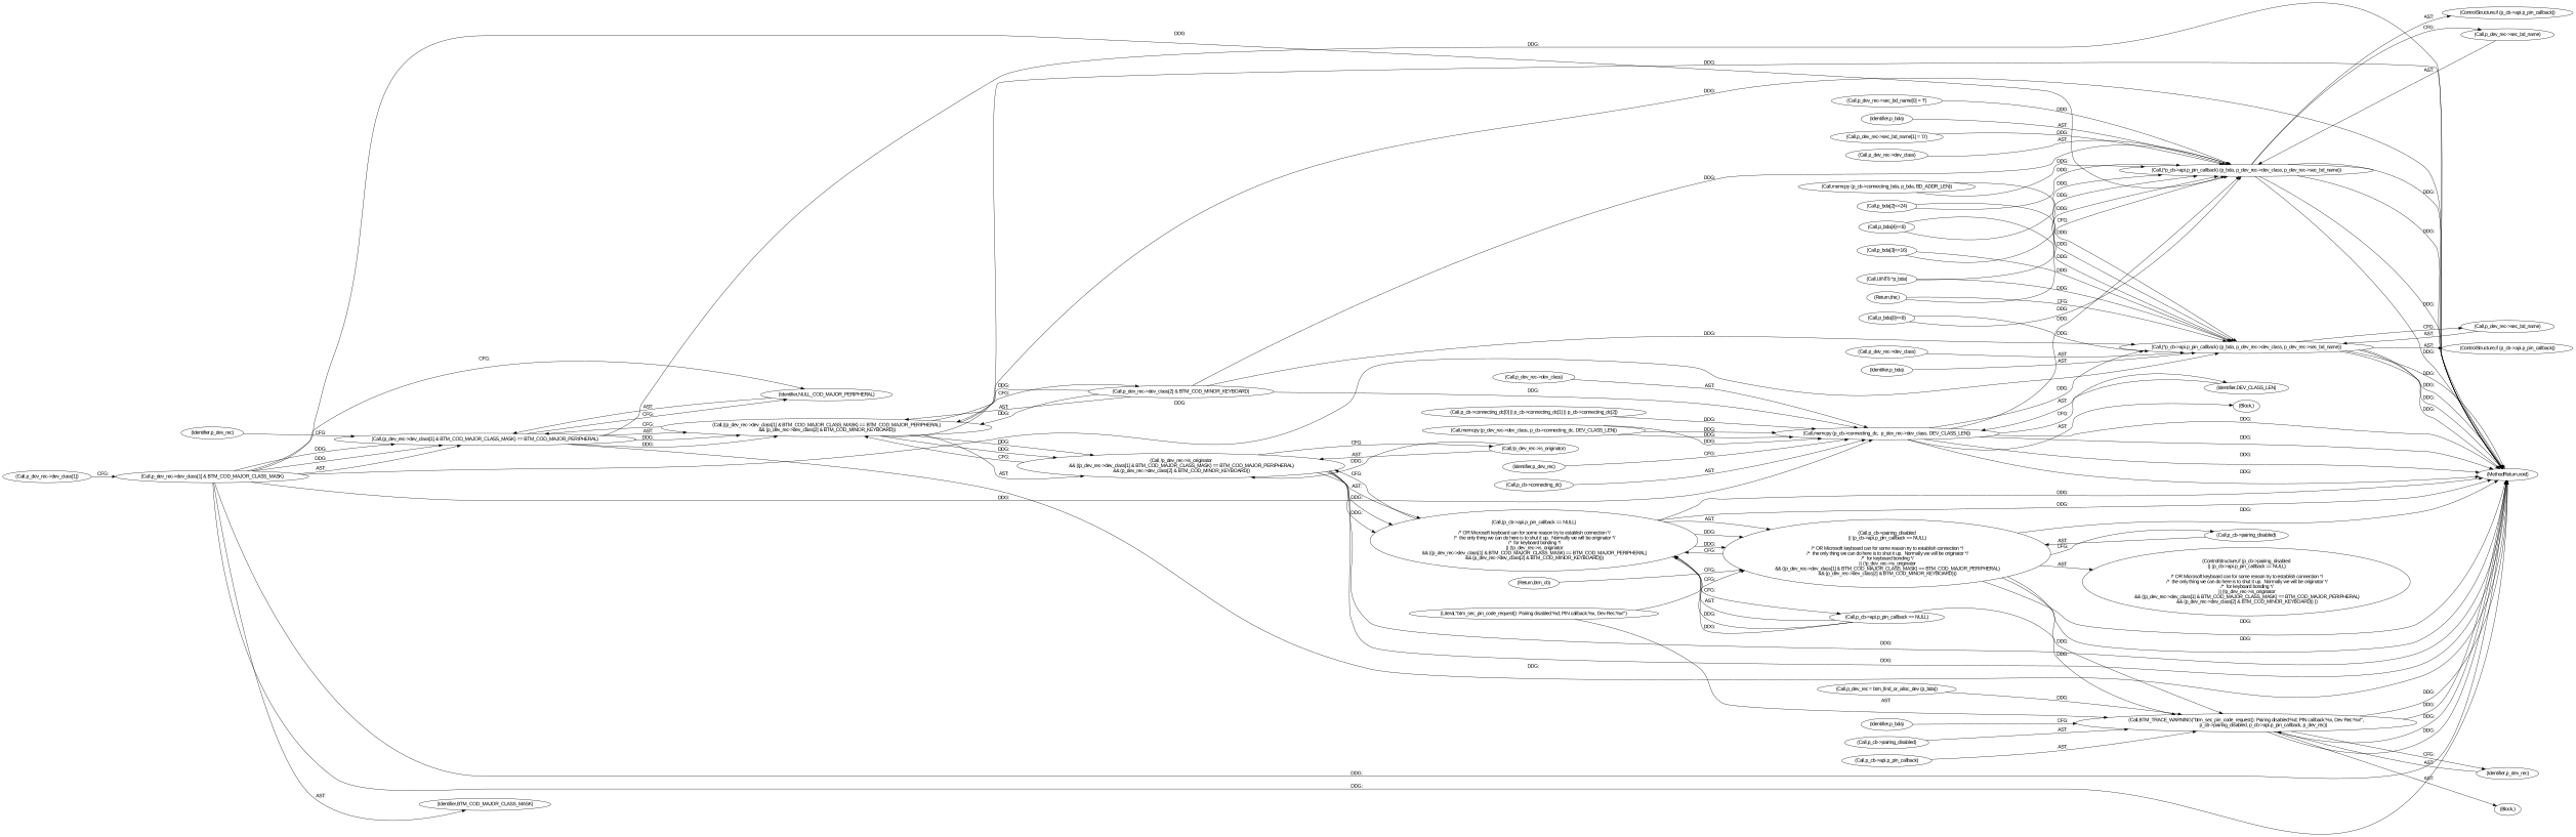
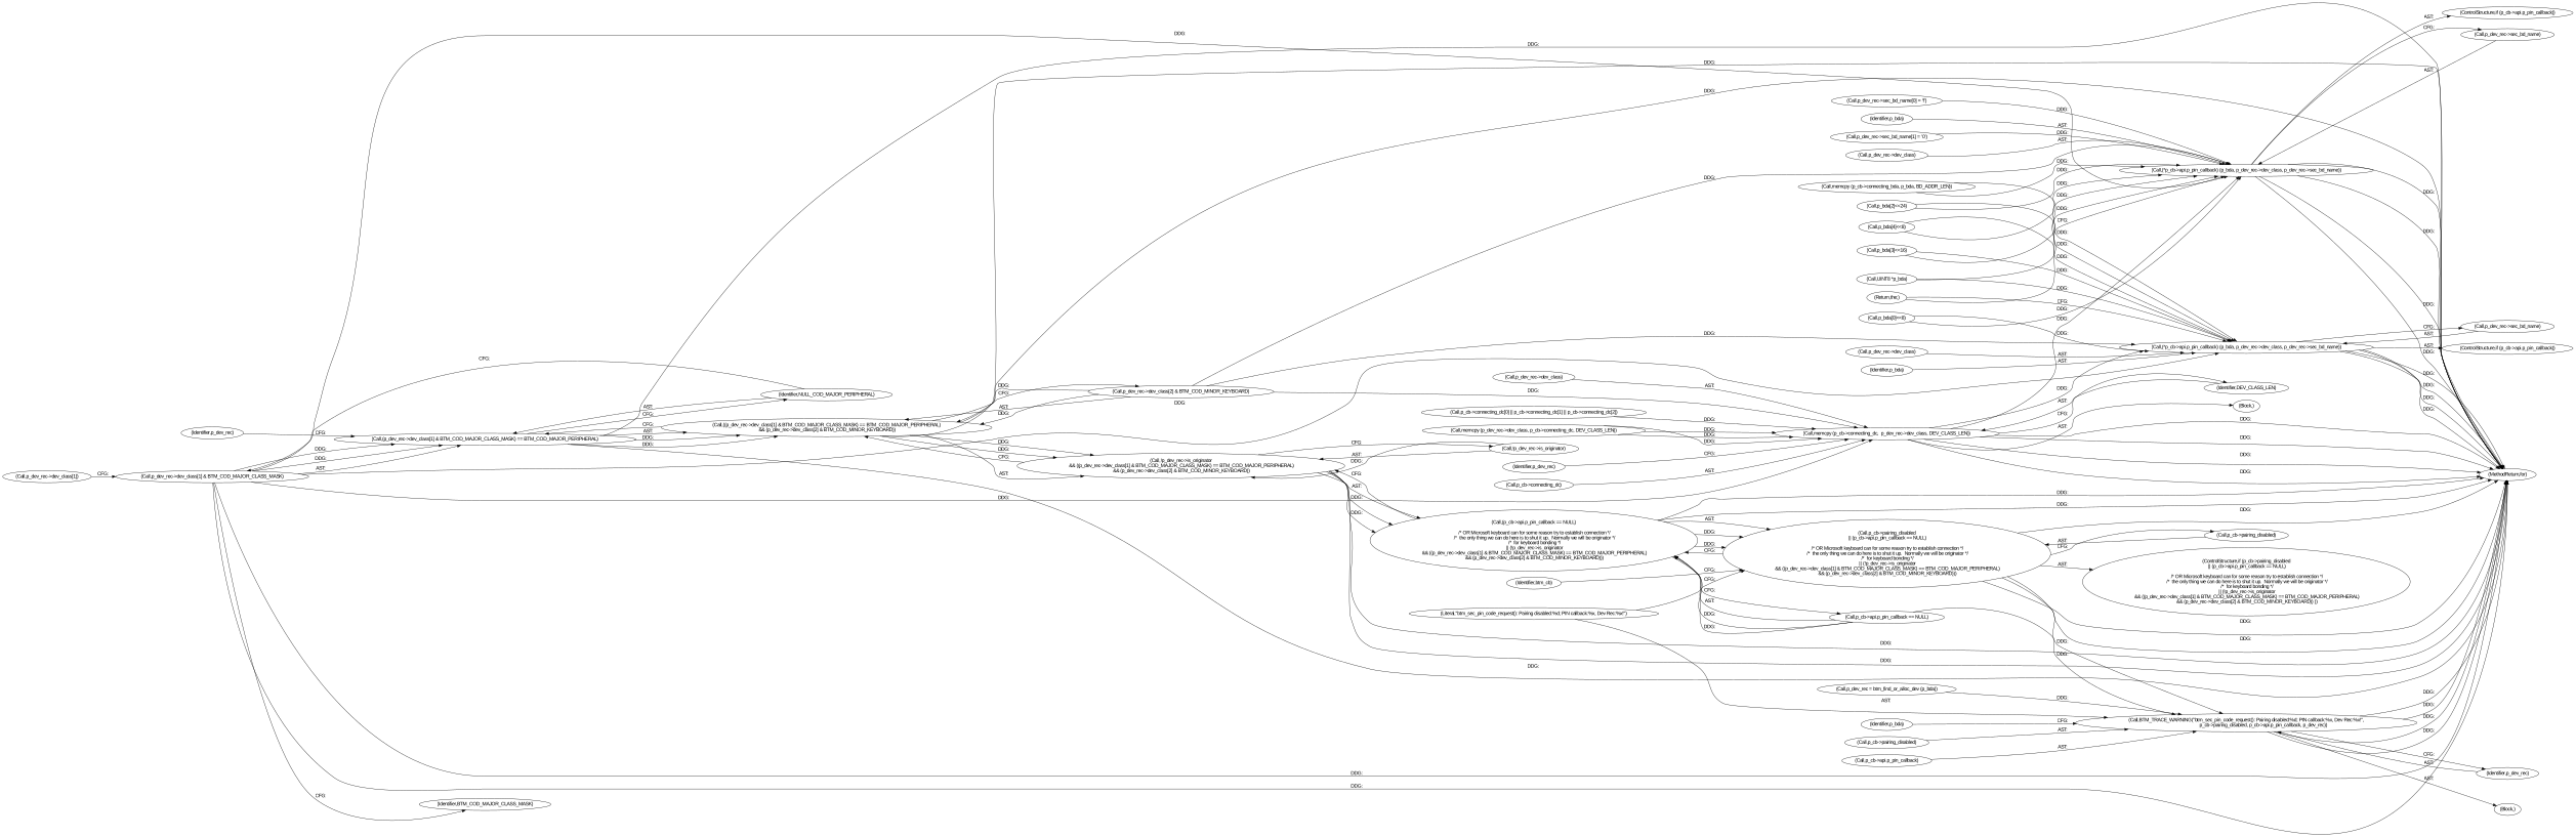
  digraph {
    fontname="Liberation Sans"
    rankdir=LR
    node [fontname="Liberation Sans"]
    edge [fontname="Liberation Sans"]
    n1 [label="(Call,p_dev_rec->dev_class[1] & BTM_COD_MAJOR_CLASS_MASK)"]
    n2 [label="(Call,(p_dev_rec->dev_class[1] & BTM_COD_MAJOR_CLASS_MASK) == BTM_COD_MAJOR_PERIPHERAL)"]
    n3 [label="(Call,memcpy (p_cb->connecting_dc,  p_dev_rec->dev_class, DEV_CLASS_LEN))"]
    n4 [label="(Call,(*p_cb->api.p_pin_callback) (p_bda, p_dev_rec->dev_class, p_dev_rec->sec_bd_name))"]
    n5 [label="(Call,(*p_cb->api.p_pin_callback) (p_bda, p_dev_rec->dev_class, p_dev_rec->sec_bd_name))"]
-   n6 [label="(MethodReturn,void)"]
+   n6 [label="(MethodReturn,for)"]
    n7 [label="(Identifier,BTM_COD_MAJOR_CLASS_MASK)"]
    n8 [label="(Call,((p_dev_rec->dev_class[1] & BTM_COD_MAJOR_CLASS_MASK) == BTM_COD_MAJOR_PERIPHERAL)\n && (p_dev_rec->dev_class[2] & BTM_COD_MINOR_KEYBOARD))"]
    n9 [label="(Identifier,NULL_COD_MAJOR_PERIPHERAL)"]
    n10 [label="(Block,)"]
    n11 [label="(Identifier,DEV_CLASS_LEN)"]
    n12 [label="(Call,p_dev_rec->sec_bd_name)"]
    n13 [label="(ControlStructure,if (p_cb->api.p_pin_callback))"]
    n14 [label="(ControlStructure,if (p_cb->api.p_pin_callback))"]
    n15 [label="(Call,p_dev_rec->sec_bd_name)"]
    n16 [label="(Call,!p_dev_rec->is_originator\n && ((p_dev_rec->dev_class[1] & BTM_COD_MAJOR_CLASS_MASK) == BTM_COD_MAJOR_PERIPHERAL)\n && (p_dev_rec->dev_class[2] & BTM_COD_MINOR_KEYBOARD))"]
    n17 [label="(Call,p_dev_rec->dev_class[2] & BTM_COD_MINOR_KEYBOARD)"]
    n18 [label="(Call,(p_cb->api.p_pin_callback == NULL)\n\n /* OR Microsoft keyboard can for some reason try to establish connection */\n /*  the only thing we can do here is to shut it up.  Normally we will be originator */\n /*  for keyboard bonding */\n || (!p_dev_rec->is_originator\n && ((p_dev_rec->dev_class[1] & BTM_COD_MAJOR_CLASS_MASK) == BTM_COD_MAJOR_PERIPHERAL)\n && (p_dev_rec->dev_class[2] & BTM_COD_MINOR_KEYBOARD)))"]
    n19 [label="(Call,!p_dev_rec->is_originator)"]
    n20 [label="(Call,p_cb->pairing_disabled\n || (p_cb->api.p_pin_callback == NULL)\n\n /* OR Microsoft keyboard can for some reason try to establish connection */\n /*  the only thing we can do here is to shut it up.  Normally we will be originator */\n /*  for keyboard bonding */\n || (!p_dev_rec->is_originator\n && ((p_dev_rec->dev_class[1] & BTM_COD_MAJOR_CLASS_MASK) == BTM_COD_MAJOR_PERIPHERAL)\n && (p_dev_rec->dev_class[2] & BTM_COD_MINOR_KEYBOARD)))"]
    n21 [label="(Call,p_cb->api.p_pin_callback == NULL)"]
    n22 [label="(Call,BTM_TRACE_WARNING(\"btm_sec_pin_code_request(): Pairing disabled:%d; PIN callback:%x, Dev Rec:%x!\",\n                           p_cb->pairing_disabled, p_cb->api.p_pin_callback, p_dev_rec))"]
    n23 [label="(Call,p_cb->pairing_disabled)"]
    n24 [label="(ControlStructure,if (p_cb->pairing_disabled\n || (p_cb->api.p_pin_callback == NULL)\n\n /* OR Microsoft keyboard can for some reason try to establish connection */\n /*  the only thing we can do here is to shut it up.  Normally we will be originator */\n /*  for keyboard bonding */\n || (!p_dev_rec->is_originator\n && ((p_dev_rec->dev_class[1] & BTM_COD_MAJOR_CLASS_MASK) == BTM_COD_MAJOR_PERIPHERAL)\n && (p_dev_rec->dev_class[2] & BTM_COD_MINOR_KEYBOARD)) ))"]
    n25 [label="(Identifier,p_dev_rec)"]
    n26 [label="(Block,)"]
    n27 [label="(Call,p_cb->connecting_dc)"]
    n28 [label="(Call,p_cb->pairing_disabled)"]
    n29 [label="(Call,p_dev_rec->dev_class)"]
    n30 [label="(Call,p_dev_rec->sec_bd_name[1] = '0')"]
    n31 [label="(Call,p_dev_rec->dev_class)"]
    n32 [label="(Call,p_bda[3]<<16)"]
    n33 [label="(Call,p_cb->connecting_dc[0] || p_cb->connecting_dc[1] || p_cb->connecting_dc[2])"]
    n34 [label="(Call,p_cb->api.p_pin_callback)"]
    n35 [label="(Call,p_dev_rec = btm_find_or_alloc_dev (p_bda))"]
    n36 [label="(Call,p_dev_rec->dev_class[1])"]
    n37 [label="(Return,the;)"]
    n38 [label="(Call,p_bda[0]<<8)"]
    n39 [label="(Call,memcpy (p_dev_rec->dev_class, p_cb->connecting_dc, DEV_CLASS_LEN))"]
    n40 [label="(Call,p_dev_rec->sec_bd_name[0] = 'f')"]
    n41 [label="(Identifier,p_bda)"]
-   n42 [label="(Return,btm_cb)"]
+   n42 [label="(Identifier,btm_cb)"]
    n43 [label="(Call,p_bda[2]<<24)"]
    n44 [label="(Identifier,p_dev_rec)"]
    n45 [label="(Call,p_dev_rec->dev_class)"]
    n46 [label="(Call,UINT8 *p_bda)"]
    n47 [label="(Identifier,p_bda)"]
    n48 [label="(Literal,\"btm_sec_pin_code_request(): Pairing disabled:%d; PIN callback:%x, Dev Rec:%x!\")"]
    n49 [label="(Identifier,p_bda)"]
    n50 [label="(Identifier,p_dev_rec)"]
    n51 [label="(Call,memcpy (p_cb->connecting_bda, p_bda, BD_ADDR_LEN))"]
    n52 [label="(Call,p_bda[4]<<8)"]
    n1 -> n2 [label="AST: "]
    n1 -> n2 [label="DDG: "]
    n1 -> n2 [label="DDG: "]
    n1 -> n3 [label="DDG: "]
    n1 -> n4 [label="DDG: "]
    n1 -> n5 [label="DDG: "]
    n1 -> n6 [label="DDG: "]
    n1 -> n6 [label="DDG: "]
-   n1 -> n7 [label="AST: "]
+   n1 -> n7 [label="CFG: "]
    n2 -> n6 [label="DDG: "]
    n2 -> n6 [label="DDG: "]
    n2 -> n8 [label="AST: "]
    n2 -> n8 [label="DDG: "]
    n2 -> n8 [label="DDG: "]
    n2 -> n9 [label="CFG: "]
    n3 -> n4 [label="DDG: "]
    n3 -> n5 [label="DDG: "]
    n3 -> n6 [label="DDG: "]
    n3 -> n6 [label="DDG: "]
    n3 -> n6 [label="DDG: "]
    n3 -> n6 [label="DDG: "]
    n3 -> n10 [label="AST: "]
    n3 -> n11 [label="CFG: "]
    n4 -> n6 [label="DDG: "]
    n4 -> n6 [label="DDG: "]
    n4 -> n6 [label="DDG: "]
    n4 -> n6 [label="DDG: "]
    n4 -> n12 [label="CFG: "]
    n4 -> n13 [label="AST: "]
    n5 -> n6 [label="DDG: "]
    n5 -> n6 [label="DDG: "]
    n5 -> n6 [label="DDG: "]
    n5 -> n6 [label="DDG: "]
    n5 -> n14 [label="AST: "]
    n5 -> n15 [label="CFG: "]
    n8 -> n2 [label="CFG: "]
    n8 -> n6 [label="DDG: "]
    n8 -> n6 [label="DDG: "]
    n8 -> n16 [label="AST: "]
    n8 -> n16 [label="DDG: "]
    n8 -> n16 [label="DDG: "]
    n8 -> n17 [label="CFG: "]
-   n1 -> n9 [label="CFG: "]
+   n9 -> n1 [label="CFG: "]
    n9 -> n2 [label="AST: "]
    n11 -> n3 [label="AST: "]
    n12 -> n4 [label="AST: "]
    n15 -> n5 [label="AST: "]
    n16 -> n6 [label="DDG: "]
    n16 -> n6 [label="DDG: "]
    n16 -> n8 [label="CFG: "]
    n16 -> n18 [label="AST: "]
    n16 -> n18 [label="DDG: "]
    n16 -> n18 [label="DDG: "]
    n16 -> n19 [label="CFG: "]
    n17 -> n3 [label="DDG: "]
    n17 -> n4 [label="DDG: "]
    n17 -> n5 [label="DDG: "]
    n17 -> n8 [label="AST: "]
    n17 -> n8 [label="DDG: "]
    n17 -> n8 [label="DDG: "]
    n18 -> n6 [label="DDG: "]
    n18 -> n6 [label="DDG: "]
    n18 -> n16 [label="CFG: "]
    n18 -> n20 [label="AST: "]
    n18 -> n20 [label="DDG: "]
    n18 -> n20 [label="DDG: "]
    n18 -> n21 [label="CFG: "]
    n19 -> n16 [label="AST: "]
    n19 -> n16 [label="DDG: "]
    n20 -> n6 [label="DDG: "]
    n20 -> n6 [label="DDG: "]
    n20 -> n6 [label="DDG: "]
    n20 -> n18 [label="CFG: "]
    n20 -> n22 [label="DDG: "]
    n20 -> n23 [label="CFG: "]
    n20 -> n24 [label="AST: "]
    n21 -> n18 [label="AST: "]
    n21 -> n18 [label="DDG: "]
    n21 -> n18 [label="DDG: "]
    n21 -> n22 [label="DDG: "]
    n22 -> n6 [label="DDG: "]
    n22 -> n6 [label="DDG: "]
    n22 -> n6 [label="DDG: "]
    n22 -> n6 [label="DDG: "]
    n22 -> n25 [label="CFG: "]
    n22 -> n26 [label="AST: "]
    n23 -> n20 [label="AST: "]
    n25 -> n22 [label="AST: "]
    n27 -> n3 [label="AST: "]
    n28 -> n22 [label="AST: "]
    n29 -> n3 [label="AST: "]
    n30 -> n5 [label="DDG: "]
    n31 -> n5 [label="AST: "]
    n32 -> n4 [label="DDG: "]
    n32 -> n5 [label="DDG: "]
    n33 -> n3 [label="DDG: "]
    n34 -> n22 [label="AST: "]
    n35 -> n22 [label="DDG: "]
    n36 -> n1 [label="CFG: "]
    n37 -> n4 [label="CFG: "]
    n37 -> n5 [label="CFG: "]
    n38 -> n4 [label="DDG: "]
    n38 -> n5 [label="DDG: "]
    n39 -> n3 [label="DDG: "]
    n39 -> n3 [label="DDG: "]
    n39 -> n3 [label="DDG: "]
    n40 -> n5 [label="DDG: "]
    n41 -> n5 [label="AST: "]
    n42 -> n20 [label="CFG: "]
    n43 -> n4 [label="DDG: "]
    n43 -> n5 [label="DDG: "]
    n44 -> n3 [label="CFG: "]
    n45 -> n4 [label="AST: "]
    n46 -> n4 [label="DDG: "]
    n46 -> n5 [label="DDG: "]
    n47 -> n4 [label="AST: "]
    n48 -> n20 [label="CFG: "]
    n48 -> n22 [label="AST: "]
    n49 -> n22 [label="CFG: "]
    n50 -> n2 [label="CFG: "]
    n51 -> n4 [label="DDG: "]
    n51 -> n5 [label="DDG: "]
    n52 -> n4 [label="DDG: "]
    n52 -> n5 [label="DDG: "]
  }
